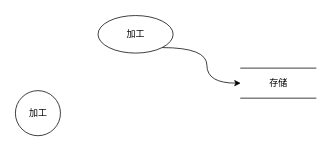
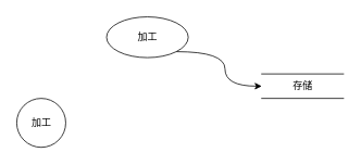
  <mxCell id="0" />
  <mxCell id="1" parent="0" />
  <mxCell id="2" style="edgeStyle=orthogonalEdgeStyle;rounded=0;orthogonalLoop=1;jettySize=auto;html=1;exitX=1;exitY=1;exitDx=0;exitDy=0;entryX=0;entryY=0.5;entryDx=0;entryDy=0;curved=1;" edge="1" parent="1" source="3" target="4"><mxGeometry relative="1" as="geometry" /></mxCell>
  <mxCell id="3" value="加工" style="shape=ellipse;html=1;dashed=0;whitespace=wrap;perimeter=ellipsePerimeter;" parent="1" vertex="1"><mxGeometry x="130" y="20" width="100" height="50" as="geometry" /></mxCell>
- <mxCell id="4" value="存储" style="html=1;dashed=0;whitespace=wrap;shape=partialRectangle;right=0;left=0;" parent="1" vertex="1"><mxGeometry x="320" y="90" width="100" height="40" as="geometry" /></mxCell>
+ <mxCell id="4" value="存储" style="html=1;dashed=0;whitespace=wrap;shape=partialRectangle;right=0;left=0;" parent="1" vertex="1"><mxGeometry x="320" y="90" width="100" height="30" as="geometry" /></mxCell>
  <mxCell id="5" value="加工" style="shape=ellipse;html=1;dashed=0;whitespace=wrap;aspect=fixed;perimeter=ellipsePerimeter;" vertex="1" parent="1"><mxGeometry x="20" y="120" width="60" height="60" as="geometry" /></mxCell>
